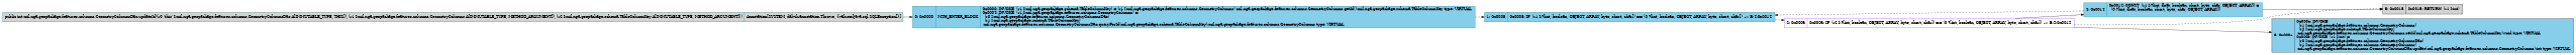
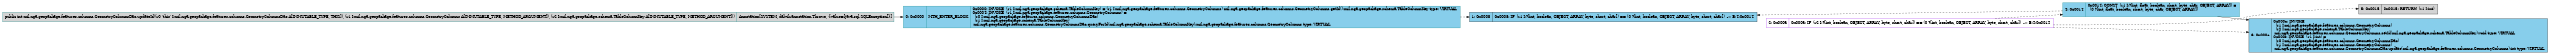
  digraph {
    rankdir=LR
    node [color=teal fillcolor=skyblue shape=record style=filled]
    edge [style=dashed]
    n1 [label="{0\:\ 0x0000|MTH_ENTER_BLOCK\l|0x0000: INVOKE  (r1 I:mil.nga.geopackage.schema.TableColumnKey) = (r1 I:mil.nga.geopackage.features.columns.GeometryColumns) mil.nga.geopackage.features.columns.GeometryColumns.getId():mil.nga.geopackage.schema.TableColumnKey type: VIRTUAL \l0x0004: INVOKE  (r1 I:mil.nga.geopackage.features.columns.GeometryColumns) = \l  (r0 I:mil.nga.geopackage.features.columns.GeometryColumnsDao)\l  (r1 I:mil.nga.geopackage.schema.TableColumnKey)\l mil.nga.geopackage.features.columns.GeometryColumnsDao.queryForId(mil.nga.geopackage.schema.TableColumnKey):mil.nga.geopackage.features.columns.GeometryColumns type: VIRTUAL \l}"]
-   n2 [label="{1\:\ 0x0008|0x0008: IF  (r1 I:?[int, boolean, OBJECT, ARRAY, byte, short, char]) == (0 ?[int, boolean, OBJECT, ARRAY, byte, short, char])  \-\> B:4:0x0014 \l}"]
+   n2 [color=black label="{1\:\ 0x0008|0x0008: IF  (r1 I:?[int, boolean, OBJECT, ARRAY, byte, short, char]) == (0 ?[int, boolean, OBJECT, ARRAY, byte, short, char])  \-\> B:4:0x0014 \l}"]
    n3 [color=purple fillcolor=white label="{2\:\ 0x000a|0x000a: IF  (r2 I:?[int, boolean, OBJECT, ARRAY, byte, short, char]) == (0 ?[int, boolean, OBJECT, ARRAY, byte, short, char])  \-\> B:4:0x0014 \l}"]
    n4 [label="{4\:\ 0x0014|0x0014: CONST  (r1 I:?[int, float, boolean, short, byte, char, OBJECT, ARRAY]) = \l  (0 ?[int, float, boolean, short, byte, char, OBJECT, ARRAY])\l \l}"]
    n5 [color=black label="{3\:\ 0x000c|0x000c: INVOKE  \l  (r1 I:mil.nga.geopackage.features.columns.GeometryColumns)\l  (r2 I:mil.nga.geopackage.schema.TableColumnKey)\l mil.nga.geopackage.features.columns.GeometryColumns.setId(mil.nga.geopackage.schema.TableColumnKey):void type: VIRTUAL \l0x000f: INVOKE  (r1 I:int) = \l  (r0 I:mil.nga.geopackage.features.columns.GeometryColumnsDao)\l  (r1 I:mil.nga.geopackage.features.columns.GeometryColumns)\l mil.nga.geopackage.features.columns.GeometryColumnsDao.update(mil.nga.geopackage.features.columns.GeometryColumns):int type: VIRTUAL \l}"]
    n6 [color=black fillcolor=lightgrey label="{5\:\ 0x0015|0x0015: RETURN  (r1 I:int) \l}"]
    n7 [fillcolor=lightgrey label="{public int mil.nga.geopackage.features.columns.GeometryColumnsDao.updateId((r0 'this' I:mil.nga.geopackage.features.columns.GeometryColumnsDao A[IMMUTABLE_TYPE, THIS]), (r1 I:mil.nga.geopackage.features.columns.GeometryColumns A[IMMUTABLE_TYPE, METHOD_ARGUMENT]), (r2 I:mil.nga.geopackage.schema.TableColumnKey A[IMMUTABLE_TYPE, METHOD_ARGUMENT]))  | Annotation[SYSTEM, dalvik.annotation.Throws, \{value=[java.sql.SQLException]\}]\l}"]
    n1 -> n2
-   n2 -> n3
-   n3 -> n4 [style=solid]
-   n3 -> n5 [style=solid]
+   n3 -> n4
+   n3 -> n5
    n3 -> n6
    n4 -> n2
-   n4 -> n6 [style=solid]
+   n4 -> n5 [style=solid]
    n7 -> n1 [style=solid]
  }
